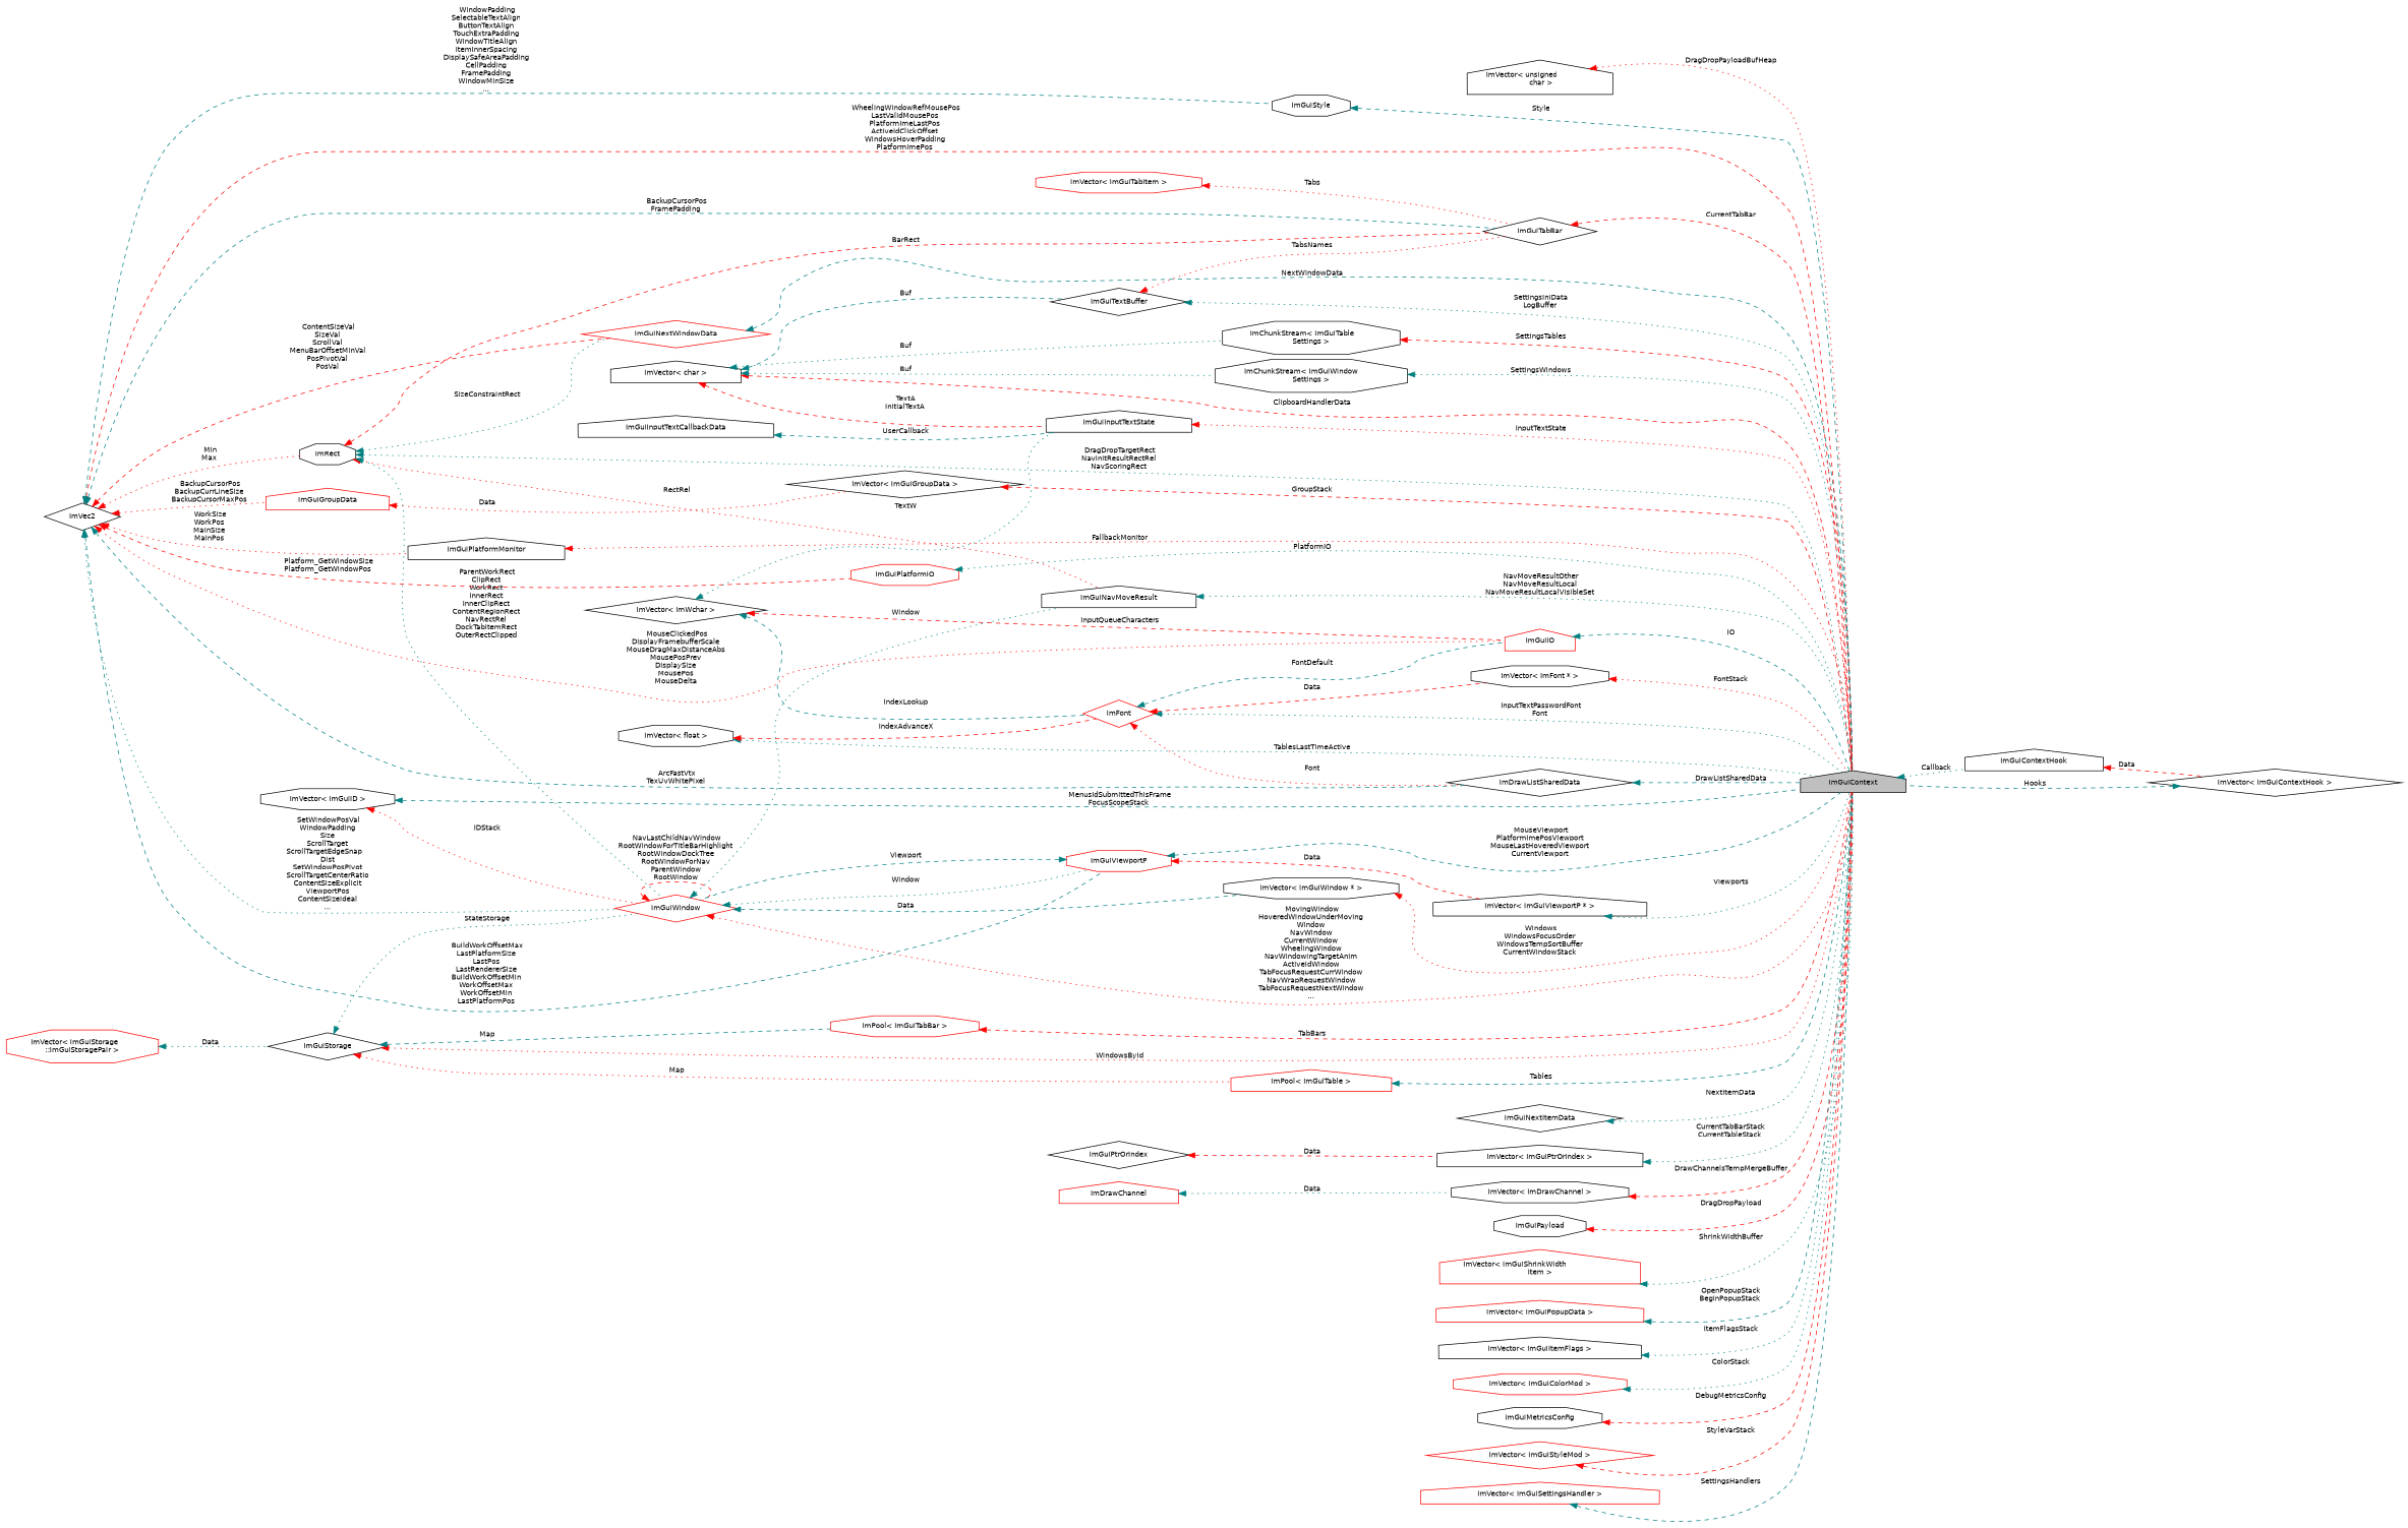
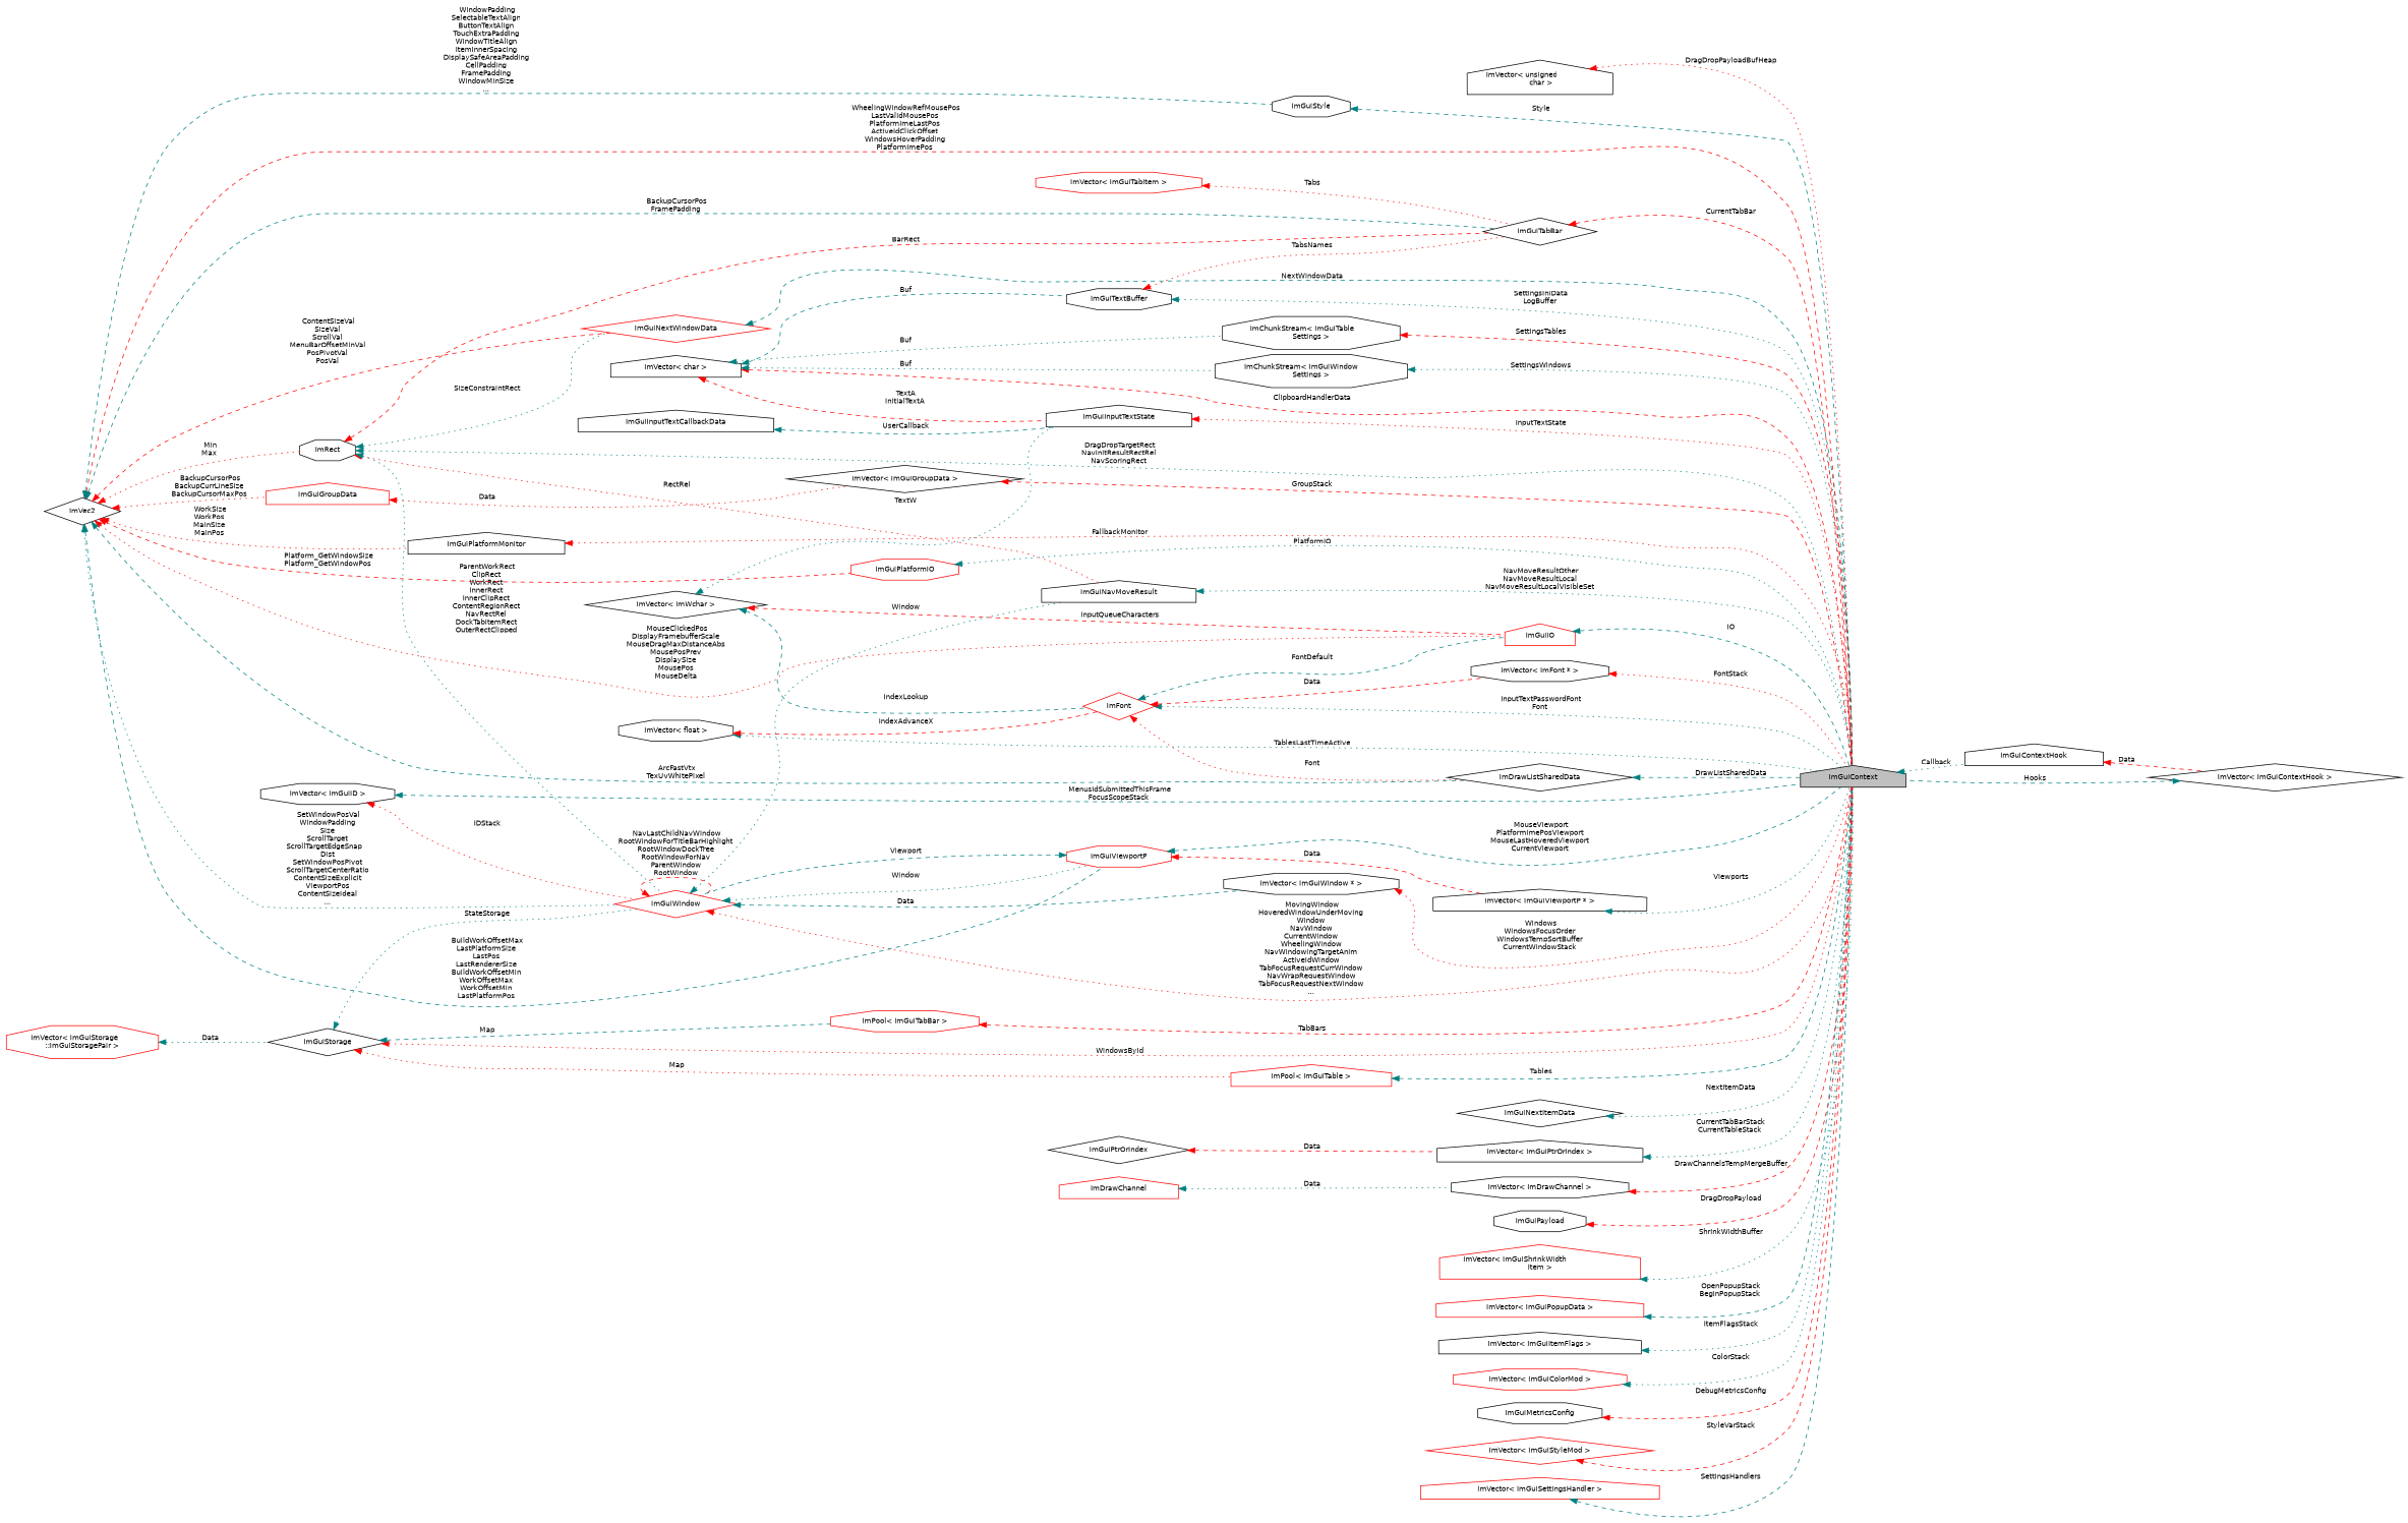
  digraph {
    rankdir=LR
    node [color=black fillcolor=white fontname=Helvetica fontsize=10 shape=house style=filled]
    edge [color=teal dir=back fontname=Helvetica fontsize=10 labelfontname=Helvetica labelfontsize=10 style=dotted]
    n1 [fillcolor=grey75 fontcolor=black height=0.2 label=ImGuiContext width=0.4]
    n2 [height=0.2 label=ImGuiContextHook width=0.4]
    n3 [height=0.2 label="ImVector\< ImGuiContextHook \>" shape=diamond width=0.4]
    n4 [height=0.2 label="ImVector\< unsigned\l char \>" width=0.4]
    n5 [height=0.2 label=ImGuiNavMoveResult width=0.4]
    n6 [height=0.2 label=ImRect shape=octagon width=0.4]
    n7 [color=red height=0.2 label=ImGuiWindow shape=diamond width=0.4]
    n8 [height=0.2 label=ImGuiTabBar shape=diamond width=0.4]
    n9 [color=red height=0.2 label=ImGuiNextWindowData shape=diamond width=0.4]
    n10 [color=red height=0.2 label=ImGuiViewportP shape=octagon width=0.4]
    n11 [height=0.2 label="ImVector\< ImGuiWindow * \>" shape=octagon width=0.4]
    n12 [height=0.2 label=ImVec2 shape=diamond width=0.4]
    n13 [color=red height=0.2 label=ImGuiGroupData width=0.4]
    n14 [height=0.2 label=ImGuiPlatformMonitor width=0.4]
    n15 [color=red height=0.2 label=ImGuiPlatformIO shape=octagon width=0.4]
    n16 [color=red height=0.2 label=ImGuiIO width=0.4]
    n17 [height=0.2 label=ImDrawListSharedData shape=diamond width=0.4]
    n18 [height=0.2 label=ImGuiStyle shape=octagon width=0.4]
    n19 [height=0.2 label="ImVector\< ImGuiViewportP * \>" width=0.4]
    n20 [height=0.2 label="ImVector\< ImGuiGroupData \>" shape=diamond width=0.4]
    n21 [height=0.2 label=ImGuiStorage shape=diamond width=0.4]
    n22 [color=red height=0.2 label="ImPool\< ImGuiTable \>" width=0.4]
    n23 [color=red height=0.2 label="ImPool\< ImGuiTabBar \>" shape=octagon width=0.4]
    n24 [color=red height=0.2 label="ImVector\< ImGuiStorage\l::ImGuiStoragePair \>" shape=octagon width=0.4]
    n25 [height=0.2 label="ImVector\< ImGuiID \>" shape=octagon width=0.4]
    n26 [height=0.2 label="ImVector\< ImFont * \>" shape=octagon width=0.4]
    n27 [color=red height=0.2 label=ImFont shape=diamond width=0.4]
    n28 [height=0.2 label="ImVector\< float \>" shape=octagon width=0.4]
    n29 [height=0.2 label="ImVector\< ImWchar \>" shape=diamond width=0.4]
    n30 [height=0.2 label=ImGuiInputTextState width=0.4]
    n31 [height=0.2 label=ImGuiNextItemData shape=diamond width=0.4]
    n32 [height=0.2 label="ImVector\< ImGuiPtrOrIndex \>" width=0.4]
    n33 [height=0.2 label=ImGuiPtrOrIndex shape=diamond width=0.4]
    n34 [height=0.2 label=ImGuiInputTextCallbackData width=0.4]
    n35 [height=0.2 label="ImVector\< char \>" width=0.4]
-   n36 [height=0.2 label=ImGuiTextBuffer shape=diamond width=0.4]
+   n36 [height=0.2 label=ImGuiTextBuffer shape=octagon width=0.4]
    n37 [height=0.2 label="ImChunkStream\< ImGuiTable\lSettings \>" shape=octagon width=0.4]
    n38 [height=0.2 label="ImChunkStream\< ImGuiWindow\lSettings \>" shape=octagon width=0.4]
    n39 [height=0.2 label="ImVector\< ImDrawChannel \>" shape=octagon width=0.4]
    n40 [color=red height=0.2 label=ImDrawChannel width=0.4]
    n41 [color=red height=0.2 label="ImVector\< ImGuiTabItem \>" shape=octagon width=0.4]
    n42 [height=0.2 label=ImGuiPayload shape=octagon width=0.4]
    n43 [color=red height=0.2 label="ImVector\< ImGuiShrinkWidth\lItem \>" width=0.4]
    n44 [color=red height=0.2 label="ImVector\< ImGuiPopupData \>" width=0.4]
    n45 [height=0.2 label="ImVector\< ImGuiItemFlags \>" width=0.4]
    n46 [color=red height=0.2 label="ImVector\< ImGuiColorMod \>" shape=octagon width=0.4]
    n47 [height=0.2 label=ImGuiMetricsConfig shape=octagon width=0.4]
    n48 [color=red height=0.2 label="ImVector\< ImGuiStyleMod \>" shape=diamond width=0.4]
    n49 [color=red height=0.2 label="ImVector\< ImGuiSettingsHandler \>" width=0.4]
    n1 -> n2 [label=" Callback"]
    n2 -> n3 [color=red label=" Data" style=dashed]
    n3 -> n1 [label=" Hooks" style=dashed]
    n4 -> n1 [color=red label=" DragDropPayloadBufHeap"]
    n5 -> n1 [label=" NavMoveResultOther\nNavMoveResultLocal\nNavMoveResultLocalVisibleSet"]
    n6 -> n1 [label=" DragDropTargetRect\nNavInitResultRectRel\nNavScoringRect"]
    n6 -> n5 [color=red label=" RectRel"]
    n6 -> n7 [label=" ParentWorkRect\nClipRect\nWorkRect\nInnerRect\nInnerClipRect\nContentRegionRect\nNavRectRel\nDockTabItemRect\nOuterRectClipped"]
    n6 -> n8 [color=red label=" BarRect" style=dashed]
    n6 -> n9 [label=" SizeConstraintRect"]
    n7 -> n1 [color=red label=" MovingWindow\nHoveredWindowUnderMoving\lWindow\nNavWindow\nCurrentWindow\nWheelingWindow\nNavWindowingTargetAnim\nActiveIdWindow\nTabFocusRequestCurrWindow\nNavWrapRequestWindow\nTabFocusRequestNextWindow\n..."]
    n7 -> n5 [label=" Window"]
    n7 -> n7 [color=red label=" NavLastChildNavWindow\nRootWindowForTitleBarHighlight\nRootWindowDockTree\nRootWindowForNav\nParentWindow\nRootWindow" style=dashed]
    n7 -> n10 [label=" Window"]
    n7 -> n11 [label=" Data" style=dashed]
    n8 -> n1 [color=red label=" CurrentTabBar" style=dashed]
    n9 -> n1 [label=" NextWindowData" style=dashed]
    n10 -> n1 [label=" MouseViewport\nPlatformImePosViewport\nMouseLastHoveredViewport\nCurrentViewport" style=dashed]
    n10 -> n7 [label=" Viewport" style=dashed]
    n10 -> n19 [color=red label=" Data" style=dashed]
    n11 -> n1 [color=red label=" Windows\nWindowsFocusOrder\nWindowsTempSortBuffer\nCurrentWindowStack"]
    n12 -> n1 [color=red label=" WheelingWindowRefMousePos\nLastValidMousePos\nPlatformImeLastPos\nActiveIdClickOffset\nWindowsHoverPadding\nPlatformImePos" style=dashed]
    n12 -> n6 [color=red label=" Min\nMax"]
    n12 -> n7 [label=" SetWindowPosVal\nWindowPadding\nSize\nScrollTarget\nScrollTargetEdgeSnap\lDist\nSetWindowPosPivot\nScrollTargetCenterRatio\nContentSizeExplicit\nViewportPos\nContentSizeIdeal\n..."]
    n12 -> n8 [label=" BackupCursorPos\nFramePadding" style=dashed]
    n12 -> n9 [color=red label=" ContentSizeVal\nSizeVal\nScrollVal\nMenuBarOffsetMinVal\nPosPivotVal\nPosVal" style=dashed]
    n12 -> n10 [label=" BuildWorkOffsetMax\nLastPlatformSize\nLastPos\nLastRendererSize\nBuildWorkOffsetMin\nWorkOffsetMax\nWorkOffsetMin\nLastPlatformPos" style=dashed]
    n12 -> n13 [color=red label=" BackupCursorPos\nBackupCurrLineSize\nBackupCursorMaxPos"]
    n12 -> n14 [color=red label=" WorkSize\nWorkPos\nMainSize\nMainPos"]
    n12 -> n15 [color=red label=" Platform_GetWindowSize\nPlatform_GetWindowPos" style=dashed]
    n12 -> n16 [color=red label=" MouseClickedPos\nDisplayFramebufferScale\nMouseDragMaxDistanceAbs\nMousePosPrev\nDisplaySize\nMousePos\nMouseDelta"]
    n12 -> n17 [label=" ArcFastVtx\nTexUvWhitePixel" style=dashed]
    n12 -> n18 [label=" WindowPadding\nSelectableTextAlign\nButtonTextAlign\nTouchExtraPadding\nWindowTitleAlign\nItemInnerSpacing\nDisplaySafeAreaPadding\nCellPadding\nFramePadding\nWindowMinSize\n..." style=dashed]
    n13 -> n20 [color=red label=" Data"]
    n14 -> n1 [color=red label=" FallbackMonitor"]
    n15 -> n1 [label=" PlatformIO"]
    n16 -> n1 [label=" IO" style=dashed]
    n17 -> n1 [label=" DrawListSharedData" style=dashed]
    n18 -> n1 [label=" Style" style=dashed]
    n19 -> n1 [label=" Viewports"]
    n20 -> n1 [color=red label=" GroupStack" style=dashed]
    n21 -> n1 [color=red label=" WindowsById"]
    n21 -> n7 [label=" StateStorage"]
    n21 -> n22 [color=red label=" Map"]
    n21 -> n23 [label=" Map" style=dashed]
    n22 -> n1 [label=" Tables" style=dashed]
    n23 -> n1 [color=red label=" TabBars" style=dashed]
    n24 -> n21 [label=" Data"]
    n25 -> n1 [label=" MenusIdSubmittedThisFrame\nFocusScopeStack" style=dashed]
    n25 -> n7 [color=red label=" IDStack"]
    n26 -> n1 [color=red label=" FontStack"]
    n27 -> n1 [label=" InputTextPasswordFont\nFont"]
    n27 -> n16 [label=" FontDefault" style=dashed]
    n27 -> n17 [color=red label=" Font"]
    n27 -> n26 [color=red label=" Data" style=dashed]
    n28 -> n1 [label=" TablesLastTimeActive"]
    n28 -> n27 [color=red label=" IndexAdvanceX" style=dashed]
    n29 -> n16 [color=red label=" InputQueueCharacters" style=dashed]
    n29 -> n27 [label=" IndexLookup" style=dashed]
    n29 -> n30 [label=" TextW"]
    n30 -> n1 [color=red label=" InputTextState"]
    n31 -> n1 [label=" NextItemData"]
    n32 -> n1 [label=" CurrentTabBarStack\nCurrentTableStack"]
    n33 -> n32 [color=red label=" Data" style=dashed]
    n34 -> n30 [label=" UserCallback" style=dashed]
    n35 -> n1 [color=red label=" ClipboardHandlerData" style=dashed]
    n35 -> n30 [color=red label=" TextA\nInitialTextA" style=dashed]
    n35 -> n36 [label=" Buf" style=dashed]
    n35 -> n37 [label=" Buf"]
    n35 -> n38 [label=" Buf"]
    n36 -> n1 [label=" SettingsIniData\nLogBuffer"]
    n36 -> n8 [color=red label=" TabsNames"]
    n37 -> n1 [color=red label=" SettingsTables" style=dashed]
    n38 -> n1 [label=" SettingsWindows"]
    n39 -> n1 [color=red label=" DrawChannelsTempMergeBuffer" style=dashed]
    n40 -> n39 [label=" Data"]
    n41 -> n8 [color=red label=" Tabs"]
    n42 -> n1 [color=red label=" DragDropPayload" style=dashed]
    n43 -> n1 [label=" ShrinkWidthBuffer"]
    n44 -> n1 [label=" OpenPopupStack\nBeginPopupStack" style=dashed]
    n45 -> n1 [label=" ItemFlagsStack"]
    n46 -> n1 [label=" ColorStack"]
    n47 -> n1 [color=red label=" DebugMetricsConfig" style=dashed]
    n48 -> n1 [color=red label=" StyleVarStack" style=dashed]
    n49 -> n1 [label=" SettingsHandlers" style=dashed]
  }
